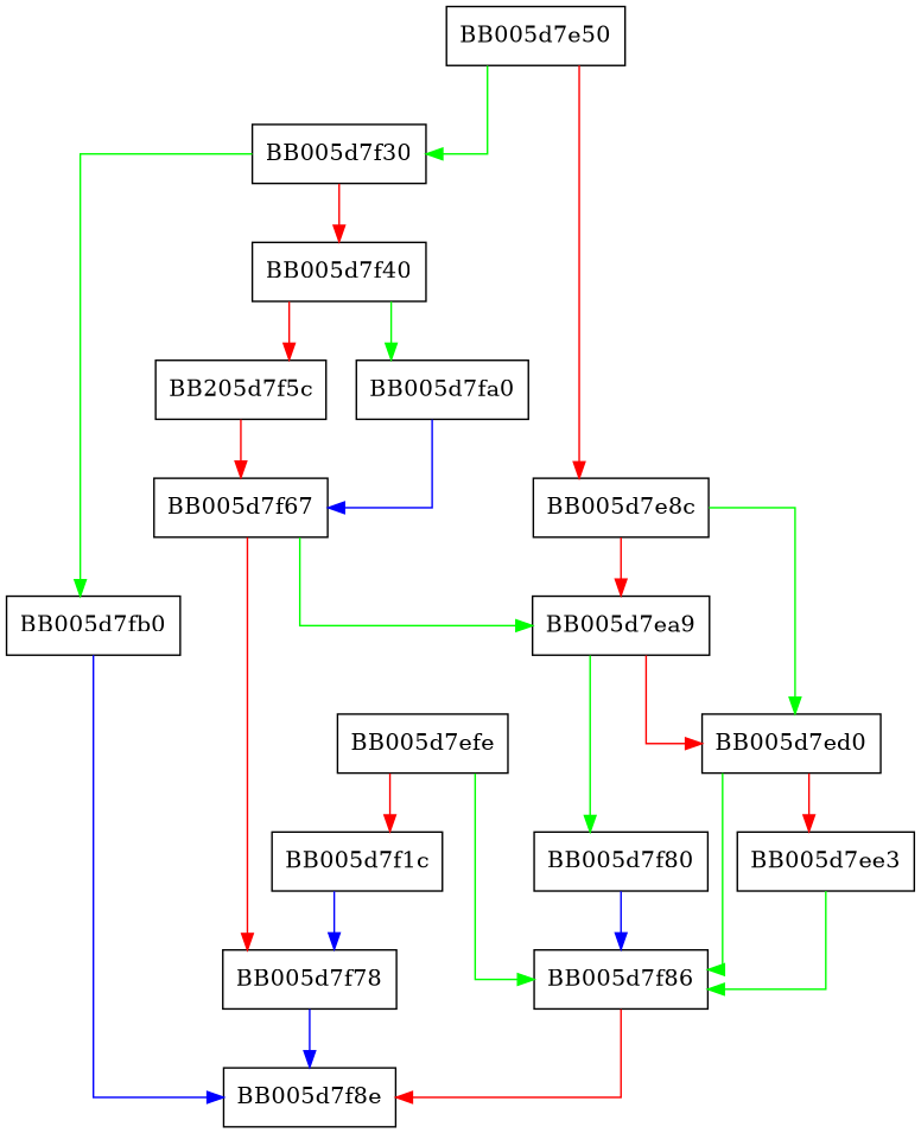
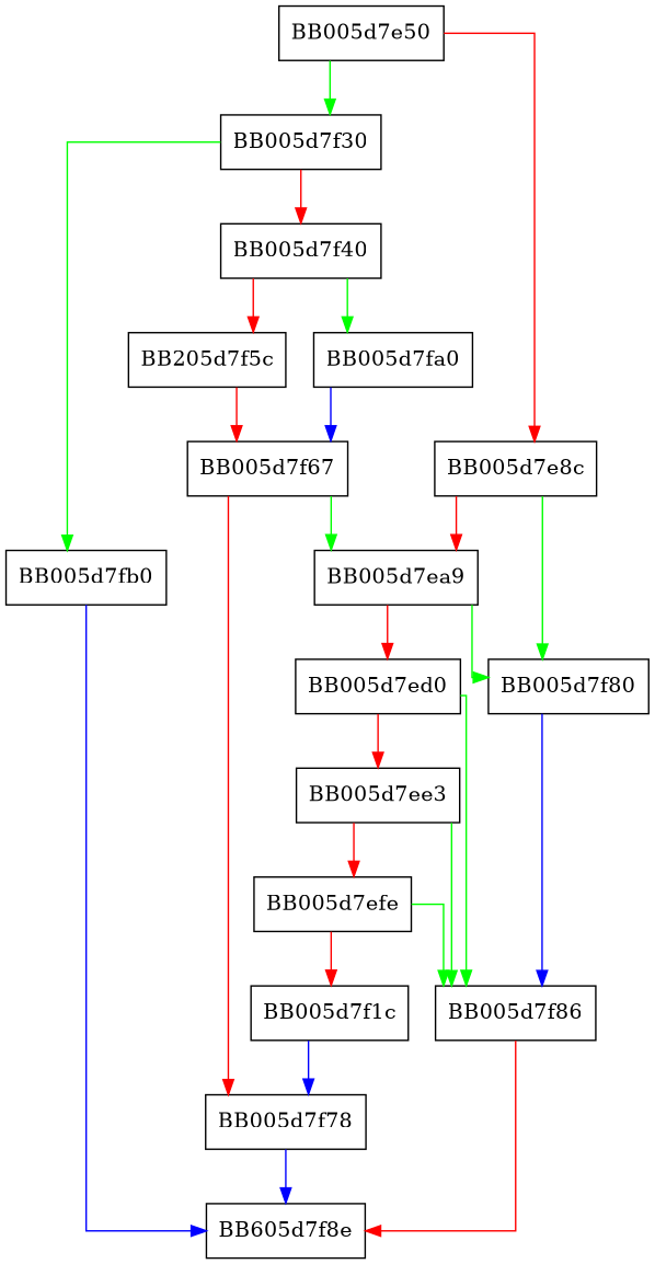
  digraph {
    splines=ortho
    node [shape=box]
    edge [color=red]
    BB005d7e50
    BB005d7f30
    BB005d7e8c
    BB005d7fb0
    BB005d7f40
    BB005d7f80
    BB005d7ea9
-   BB005d7f8e
+   BB005d7f8e [label=BB605d7f8e]
    BB005d7fa0
    n10 [label=BB205d7f5c]
    BB005d7f86
    BB005d7ed0
    BB005d7ee3
    BB005d7efe
    BB005d7f1c
    BB005d7f78
    BB005d7f67
    BB005d7e50 -> BB005d7f30 [color=green]
    BB005d7e50 -> BB005d7e8c
    BB005d7f30 -> BB005d7fb0 [color=green]
    BB005d7f30 -> BB005d7f40
-   BB005d7e8c -> BB005d7ed0 [color=green]
+   BB005d7e8c -> BB005d7f80 [color=green]
    BB005d7e8c -> BB005d7ea9
    BB005d7fb0 -> BB005d7f8e [color=blue]
    BB005d7f40 -> BB005d7fa0 [color=green]
    BB005d7f40 -> n10
    BB005d7f80 -> BB005d7f86 [color=blue]
    BB005d7ea9 -> BB005d7f80 [color=green]
    BB005d7ea9 -> BB005d7ed0
    BB005d7fa0 -> BB005d7f67 [color=blue]
    n10 -> BB005d7f67
    BB005d7f86 -> BB005d7f8e
    BB005d7ed0 -> BB005d7f86 [color=green]
    BB005d7ed0 -> BB005d7ee3
    BB005d7ee3 -> BB005d7f86 [color=green]
+   BB005d7ee3 -> BB005d7efe
    BB005d7efe -> BB005d7f86 [color=green]
    BB005d7efe -> BB005d7f1c
    BB005d7f1c -> BB005d7f78 [color=blue]
    BB005d7f78 -> BB005d7f8e [color=blue]
    BB005d7f67 -> BB005d7ea9 [color=green]
    BB005d7f67 -> BB005d7f78
  }
